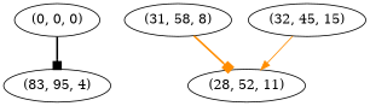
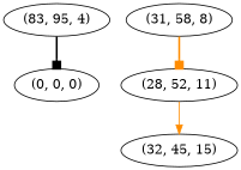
  digraph {
    edge [arrowhead=box color=darkorange style=bold]
    "(0, 0, 0)"
    "(83, 95, 4)"
    n3 [label="(31, 58, 8)"]
    "(28, 52, 11)"
    "(32, 45, 15)"
-   "(0, 0, 0)" -> "(83, 95, 4)" [color=black]
+   "(83, 95, 4)" -> "(0, 0, 0)" [color=black]
    n3 -> "(28, 52, 11)"
-   "(32, 45, 15)" -> "(28, 52, 11)" [arrowhead=normal style=solid]
+   "(28, 52, 11)" -> "(32, 45, 15)" [arrowhead=normal style=solid]
  }
